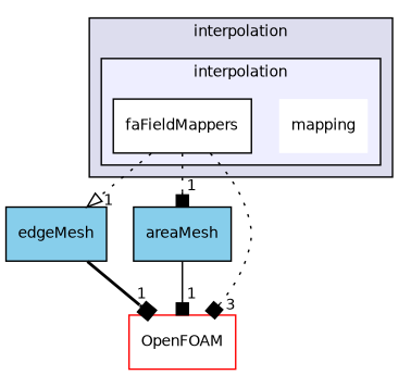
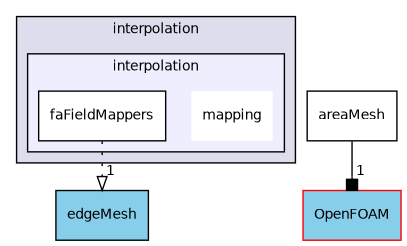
  digraph {
    compound=true
    node [fontname=Helvetica fontsize=10 shape=box style=filled fillcolor=skyblue]
    edge [headlabel=1 labeldistance=1.5 labelfontname=Helvetica labelfontsize=10 style=dotted arrowhead=box]
    n1 [label=mapping shape=plaintext fillcolor=white]
    n2 [color=black fillcolor=white label=faFieldMappers]
    n3 [label=edgeMesh]
-   n4 [label=areaMesh]
-   n5 [color=red label=OpenFOAM fillcolor=white]
+   n4 [label=areaMesh fillcolor=white]
+   n5 [color=red label=OpenFOAM]
    subgraph cluster_1 {
      bgcolor="#ddddee"
      fontname=Helvetica
      fontsize=10
      label=interpolation
      pencolor=black
      subgraph cluster_2 {
        bgcolor="#eeeeff"
        fontname=Helvetica
        fontsize=10
        pencolor=black
        n1
        n2
      }
    }
    n2 -> n3 [arrowhead=onormal]
-   n2 -> n4
-   n2 -> n5 [headlabel=3]
-   n3 -> n5 [style=bold]
    n4 -> n5 [style=solid]
  }
